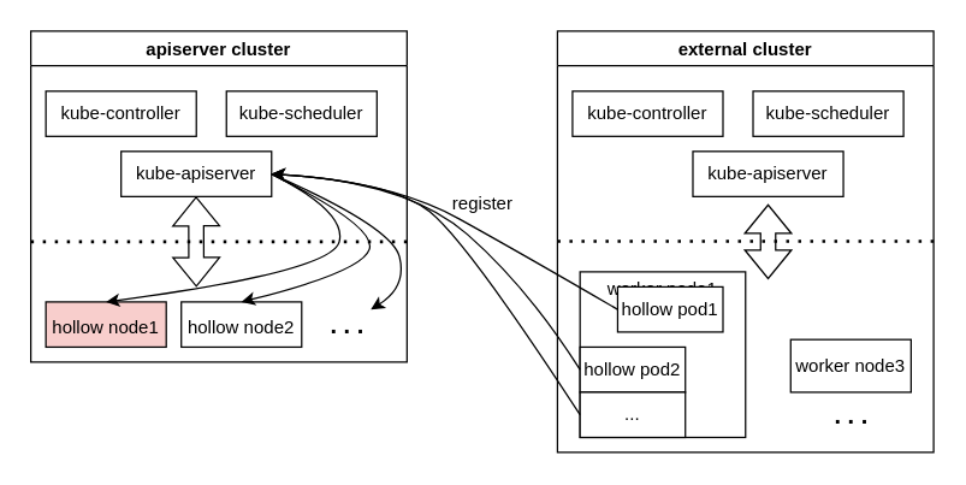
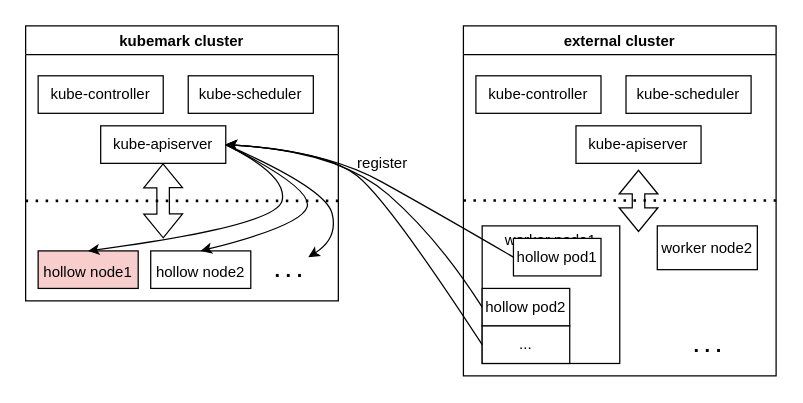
  <mxCell id="0" />
  <mxCell id="1" parent="0" />
  <mxCell id="2" value="external cluster" style="swimlane;" vertex="1" parent="1"><mxGeometry x="370" y="20" width="250" height="280" as="geometry" /></mxCell>
  <mxCell id="3" value="kube-controller" style="rounded=0;whiteSpace=wrap;html=1;" vertex="1" parent="2"><mxGeometry x="10" y="40" width="100" height="30" as="geometry" /></mxCell>
  <mxCell id="4" value="kube-scheduler" style="rounded=0;whiteSpace=wrap;html=1;" vertex="1" parent="2"><mxGeometry x="130" y="40" width="100" height="30" as="geometry" /></mxCell>
  <mxCell id="5" value="kube-apiserver" style="rounded=0;whiteSpace=wrap;html=1;" vertex="1" parent="2"><mxGeometry x="90" y="80" width="100" height="30" as="geometry" /></mxCell>
  <mxCell id="6" value="worker node1&lt;br&gt;&lt;br&gt;&lt;br&gt;&lt;br&gt;&lt;br&gt;&lt;br&gt;&lt;br&gt;" style="whiteSpace=wrap;html=1;align=center;" vertex="1" parent="2"><mxGeometry x="15" y="160" width="110" height="110" as="geometry" /></mxCell>
  <mxCell id="7" value="hollow pod1" style="rounded=0;whiteSpace=wrap;html=1;" vertex="1" parent="2"><mxGeometry x="40" y="170" width="70" height="30" as="geometry" /></mxCell>
  <mxCell id="8" value="hollow pod2" style="rounded=0;whiteSpace=wrap;html=1;" vertex="1" parent="2"><mxGeometry x="15" y="210" width="70" height="30" as="geometry" /></mxCell>
  <mxCell id="9" value="..." style="rounded=0;whiteSpace=wrap;html=1;" vertex="1" parent="2"><mxGeometry x="15" y="240" width="70" height="30" as="geometry" /></mxCell>
- <mxCell id="11" value="worker node3" style="rounded=0;whiteSpace=wrap;html=1;" vertex="1" parent="2"><mxGeometry x="155" y="205" width="80" height="35" as="geometry" /></mxCell>
+ <mxCell id="10" value="worker node2" style="rounded=0;whiteSpace=wrap;html=1;" vertex="1" parent="2"><mxGeometry x="155" y="160" width="80" height="35" as="geometry" /></mxCell>
  <mxCell id="12" value="&lt;b&gt;&lt;font style=&quot;font-size: 16px&quot;&gt;. . .&lt;/font&gt;&lt;/b&gt;" style="text;html=1;align=center;verticalAlign=middle;resizable=0;points=[];autosize=1;strokeColor=none;fillColor=none;" vertex="1" parent="2"><mxGeometry x="175" y="245" width="40" height="20" as="geometry" /></mxCell>
  <mxCell id="13" value="" style="endArrow=none;dashed=1;html=1;dashPattern=1 3;strokeWidth=2;rounded=0;" edge="1" parent="2"><mxGeometry width="50" height="50" relative="1" as="geometry"><mxPoint y="139.71" as="sourcePoint" /><mxPoint x="250" y="139.71" as="targetPoint" /></mxGeometry></mxCell>
  <mxCell id="14" value="" style="shape=flexArrow;endArrow=classic;startArrow=classic;html=1;rounded=0;fontSize=16;" edge="1" parent="2"><mxGeometry width="100" height="100" relative="1" as="geometry"><mxPoint x="140" y="165" as="sourcePoint" /><mxPoint x="140" y="115" as="targetPoint" /></mxGeometry></mxCell>
- <mxCell id="15" value="apiserver cluster" style="swimlane;" vertex="1" parent="1"><mxGeometry x="20" y="20" width="250" height="220" as="geometry" /></mxCell>
+ <mxCell id="15" value="kubemark cluster" style="swimlane;" vertex="1" parent="1"><mxGeometry x="20" y="20" width="250" height="220" as="geometry" /></mxCell>
  <mxCell id="16" value="kube-controller" style="rounded=0;whiteSpace=wrap;html=1;" vertex="1" parent="15"><mxGeometry x="10" y="40" width="100" height="30" as="geometry" /></mxCell>
  <mxCell id="17" value="kube-scheduler" style="rounded=0;whiteSpace=wrap;html=1;" vertex="1" parent="15"><mxGeometry x="130" y="40" width="100" height="30" as="geometry" /></mxCell>
  <mxCell id="18" value="kube-apiserver" style="rounded=0;whiteSpace=wrap;html=1;" vertex="1" parent="15"><mxGeometry x="60" y="80" width="100" height="30" as="geometry" /></mxCell>
  <mxCell id="19" value="&lt;font style=&quot;font-size: 12px&quot;&gt;hollow node1&lt;/font&gt;" style="whiteSpace=wrap;html=1;fontSize=16;fillColor=#f8cecc;" vertex="1" parent="15"><mxGeometry x="10" y="180" width="80" height="30" as="geometry" /></mxCell>
  <mxCell id="20" value="&lt;font style=&quot;font-size: 12px&quot;&gt;hollow node2&lt;/font&gt;" style="whiteSpace=wrap;html=1;fontSize=16;" vertex="1" parent="15"><mxGeometry x="100" y="180" width="80" height="30" as="geometry" /></mxCell>
  <mxCell id="21" value="" style="shape=flexArrow;endArrow=classic;startArrow=classic;html=1;rounded=0;fontSize=16;" edge="1" parent="15"><mxGeometry width="100" height="100" relative="1" as="geometry"><mxPoint x="110" y="170" as="sourcePoint" /><mxPoint x="109.85" y="110" as="targetPoint" /></mxGeometry></mxCell>
  <mxCell id="22" value="" style="endArrow=none;dashed=1;html=1;dashPattern=1 3;strokeWidth=2;rounded=0;fontSize=12;" edge="1" parent="15"><mxGeometry width="50" height="50" relative="1" as="geometry"><mxPoint y="140" as="sourcePoint" /><mxPoint x="250" y="140" as="targetPoint" /></mxGeometry></mxCell>
  <mxCell id="23" value="&lt;b&gt;&lt;font style=&quot;font-size: 16px&quot;&gt;. . .&lt;/font&gt;&lt;/b&gt;" style="text;html=1;align=center;verticalAlign=middle;resizable=0;points=[];autosize=1;strokeColor=none;fillColor=none;" vertex="1" parent="15"><mxGeometry x="190" y="185" width="40" height="20" as="geometry" /></mxCell>
  <mxCell id="24" value="" style="curved=1;endArrow=classic;html=1;rounded=0;fontSize=12;entryX=0.5;entryY=0;entryDx=0;entryDy=0;exitX=1;exitY=0.5;exitDx=0;exitDy=0;" edge="1" parent="15" source="18" target="20"><mxGeometry width="50" height="50" relative="1" as="geometry"><mxPoint x="160" y="100" as="sourcePoint" /><mxPoint x="320" y="110" as="targetPoint" /><Array as="points"><mxPoint x="230" y="130" /><mxPoint x="220" y="160" /></Array></mxGeometry></mxCell>
  <mxCell id="25" value="" style="curved=1;endArrow=classic;html=1;rounded=0;fontSize=12;exitX=1;exitY=0.5;exitDx=0;exitDy=0;entryX=0.5;entryY=0;entryDx=0;entryDy=0;" edge="1" parent="15" source="18" target="19"><mxGeometry width="50" height="50" relative="1" as="geometry"><mxPoint x="270" y="160" as="sourcePoint" /><mxPoint x="320" y="110" as="targetPoint" /><Array as="points"><mxPoint x="210" y="120" /><mxPoint x="200" y="160" /></Array></mxGeometry></mxCell>
  <mxCell id="26" value="" style="curved=1;endArrow=classic;html=1;rounded=0;fontSize=12;exitX=1;exitY=0.5;exitDx=0;exitDy=0;" edge="1" parent="15" source="18" target="23"><mxGeometry width="50" height="50" relative="1" as="geometry"><mxPoint x="270" y="170" as="sourcePoint" /><mxPoint x="320" y="120" as="targetPoint" /><Array as="points"><mxPoint x="240" y="130" /><mxPoint x="250" y="170" /></Array></mxGeometry></mxCell>
  <mxCell id="27" value="" style="curved=1;endArrow=classic;html=1;rounded=0;fontSize=12;exitX=0;exitY=0.5;exitDx=0;exitDy=0;entryX=1;entryY=0.5;entryDx=0;entryDy=0;" edge="1" parent="1" source="7" target="18"><mxGeometry width="50" height="50" relative="1" as="geometry"><mxPoint x="290" y="180" as="sourcePoint" /><mxPoint x="340" y="130" as="targetPoint" /><Array as="points"><mxPoint x="350" y="170" /><mxPoint x="260" y="120" /></Array></mxGeometry></mxCell>
  <mxCell id="28" value="" style="curved=1;endArrow=classic;html=1;rounded=0;fontSize=12;exitX=0;exitY=0.5;exitDx=0;exitDy=0;entryX=1;entryY=0.5;entryDx=0;entryDy=0;" edge="1" parent="1" source="8" target="18"><mxGeometry width="50" height="50" relative="1" as="geometry"><mxPoint x="290" y="180" as="sourcePoint" /><mxPoint x="340" y="130" as="targetPoint" /><Array as="points"><mxPoint x="350" y="190" /><mxPoint x="270" y="120" /></Array></mxGeometry></mxCell>
  <mxCell id="29" value="" style="curved=1;endArrow=classic;html=1;rounded=0;fontSize=12;exitX=0;exitY=0.5;exitDx=0;exitDy=0;entryX=1;entryY=0.5;entryDx=0;entryDy=0;" edge="1" parent="1" source="9" target="18"><mxGeometry width="50" height="50" relative="1" as="geometry"><mxPoint x="330" y="220" as="sourcePoint" /><mxPoint x="380" y="170" as="targetPoint" /><Array as="points"><mxPoint x="310" y="160" /><mxPoint x="260" y="120" /></Array></mxGeometry></mxCell>
- <mxCell id="30" value="register" style="text;html=1;align=center;verticalAlign=middle;resizable=0;points=[];autosize=1;strokeColor=none;fillColor=none;fontSize=12;" vertex="1" parent="1"><mxGeometry x="290" y="125" width="60" height="20" as="geometry" /></mxCell>
+ <mxCell id="30" value="register" style="text;html=1;align=center;verticalAlign=middle;resizable=0;points=[];autosize=1;strokeColor=none;fillColor=none;fontSize=12;" vertex="1" parent="1"><mxGeometry x="275" y="120" width="60" height="20" as="geometry" /></mxCell>
